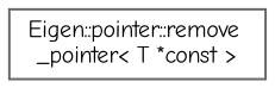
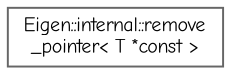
  digraph {
    rankdir=TB
    fontname="Comic Neue"
-   n1 [color=grey40 fillcolor=white fontname="Comic Neue" fontsize=10 height=0.2 label="Eigen::pointer::remove\l_pointer\< T *const \>" shape=box style=filled width=0.4]
+   n1 [color=grey40 fillcolor=white fontname="Comic Neue" fontsize=10 height=0.2 label="Eigen::internal::remove\l_pointer\< T *const \>" shape=box style=filled width=0.4]
  }
